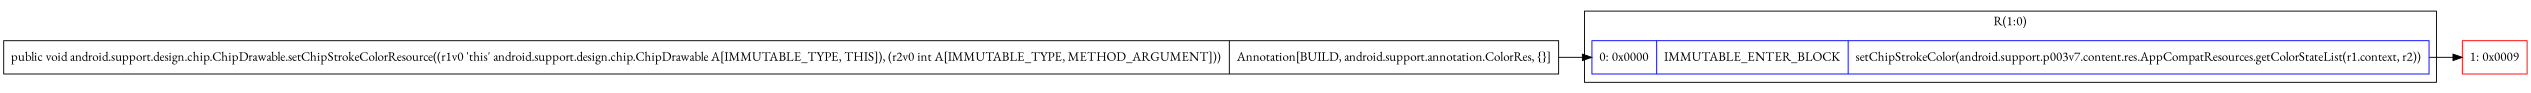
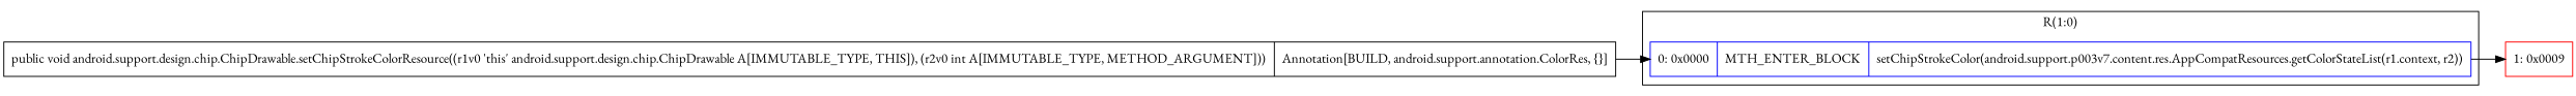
  digraph {
    rankdir=LR
    fontname="EB Garamond"
    node [shape=record fontname="EB Garamond"]
    edge [fontname="EB Garamond"]
-   n1 [color=blue label="{0\:\ 0x0000|IMMUTABLE_ENTER_BLOCK\l|setChipStrokeColor(android.support.p003v7.content.res.AppCompatResources.getColorStateList(r1.context, r2))\l}"]
+   n1 [color=blue label="{0\:\ 0x0000|MTH_ENTER_BLOCK\l|setChipStrokeColor(android.support.p003v7.content.res.AppCompatResources.getColorStateList(r1.context, r2))\l}"]
    n2 [color=red label="{1\:\ 0x0009}"]
    n3 [label="{public void android.support.design.chip.ChipDrawable.setChipStrokeColorResource((r1v0 'this' android.support.design.chip.ChipDrawable A[IMMUTABLE_TYPE, THIS]), (r2v0 int A[IMMUTABLE_TYPE, METHOD_ARGUMENT]))  | Annotation[BUILD, android.support.annotation.ColorRes, \{\}]\l}"]
    subgraph cluster_1 {
      label="R(1:0)"
      n1
    }
    n1 -> n2
    n3 -> n1
  }
